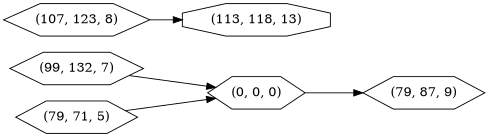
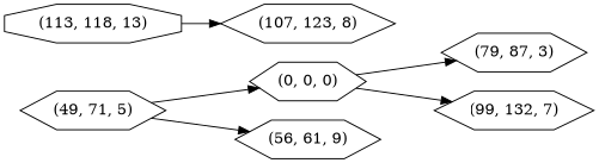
  digraph {
    rankdir=LR
    node [shape=hexagon]
    "(0, 0, 0)"
-   "(79, 87, 3)" [label="(79, 87, 9)"]
+   "(79, 87, 3)"
    "(99, 132, 7)"
-   "(49, 71, 5)" [label="(79, 71, 5)"]
+   "(49, 71, 5)"
+   "(56, 61, 9)"
    "(113, 118, 13)" [shape=octagon]
    "(107, 123, 8)"
    "(0, 0, 0)" -> "(79, 87, 3)"
-   "(99, 132, 7)" -> "(0, 0, 0)"
+   "(0, 0, 0)" -> "(99, 132, 7)"
    "(49, 71, 5)" -> "(0, 0, 0)"
-   "(107, 123, 8)" -> "(113, 118, 13)"
+   "(49, 71, 5)" -> "(56, 61, 9)"
+   "(113, 118, 13)" -> "(107, 123, 8)"
  }
